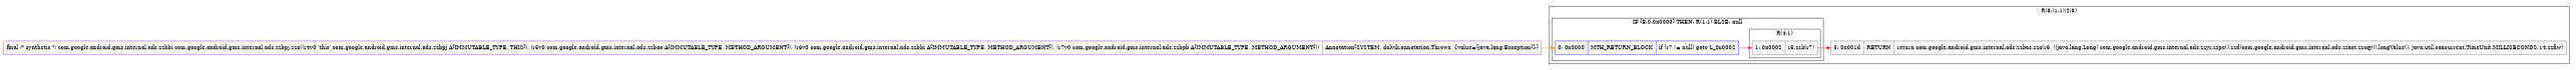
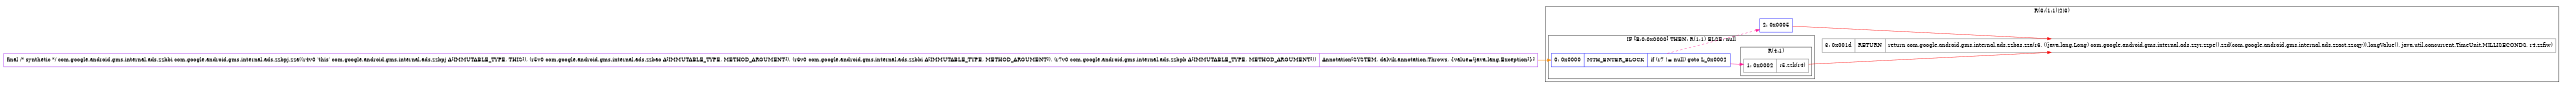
  digraph {
    rankdir=LR
    node [color=gray40 shape=record]
    edge [color=red]
-   n1 [label="{1\:\ 0x0002|r5.zzk(r7)\l}"]
-   n2 [color=blue label="{0\:\ 0x0000|MTH_RETURN_BLOCK\l|if (r7 != null) goto L_0x0002\l}"]
+   n1 [label="{1\:\ 0x0002|r5.zzk(r4)\l}"]
+   n2 [color=blue label="{0\:\ 0x0000|MTH_ENTER_BLOCK\l|if (r7 != null) goto L_0x0002\l}"]
+   n3 [color=blue label="{2\:\ 0x0005}"]
    n4 [label="{3\:\ 0x001d|RETURN\l|return com.google.android.gms.internal.ads.zzbas.zza(r6, ((java.lang.Long) com.google.android.gms.internal.ads.zzyr.zzpe().zzd(com.google.android.gms.internal.ads.zzact.zzcqy)).longValue(), java.util.concurrent.TimeUnit.MILLISECONDS, r4.zzfiw)\l}"]
    n5 [color=purple label="{final \/* synthetic *\/ com.google.android.gms.internal.ads.zzbbi com.google.android.gms.internal.ads.zzbpj.zza((r4v0 'this' com.google.android.gms.internal.ads.zzbpj A[IMMUTABLE_TYPE, THIS]), (r5v0 com.google.android.gms.internal.ads.zzbao A[IMMUTABLE_TYPE, METHOD_ARGUMENT]), (r6v0 com.google.android.gms.internal.ads.zzbbi A[IMMUTABLE_TYPE, METHOD_ARGUMENT]), (r7v0 com.google.android.gms.internal.ads.zzbpb A[IMMUTABLE_TYPE, METHOD_ARGUMENT]))  | Annotation[SYSTEM, dalvik.annotation.Throws, \{value=[java.lang.Exception]\}]\l}"]
    subgraph cluster_1 {
      label="R(3:(1:1)|2|3)"
+     n3
      n4
      subgraph cluster_2 {
        label="IF [B:0:0x0000] THEN: R(1:1) ELSE: null"
        n2
        subgraph cluster_3 {
          label="R(4:1)"
          n1
        }
      }
    }
    n1 -> n4
    n2 -> n1 [color=deeppink]
+   n2 -> n3 [color=deeppink style=dashed]
+   n3 -> n4
    n5 -> n2 [color=darkorange]
  }
